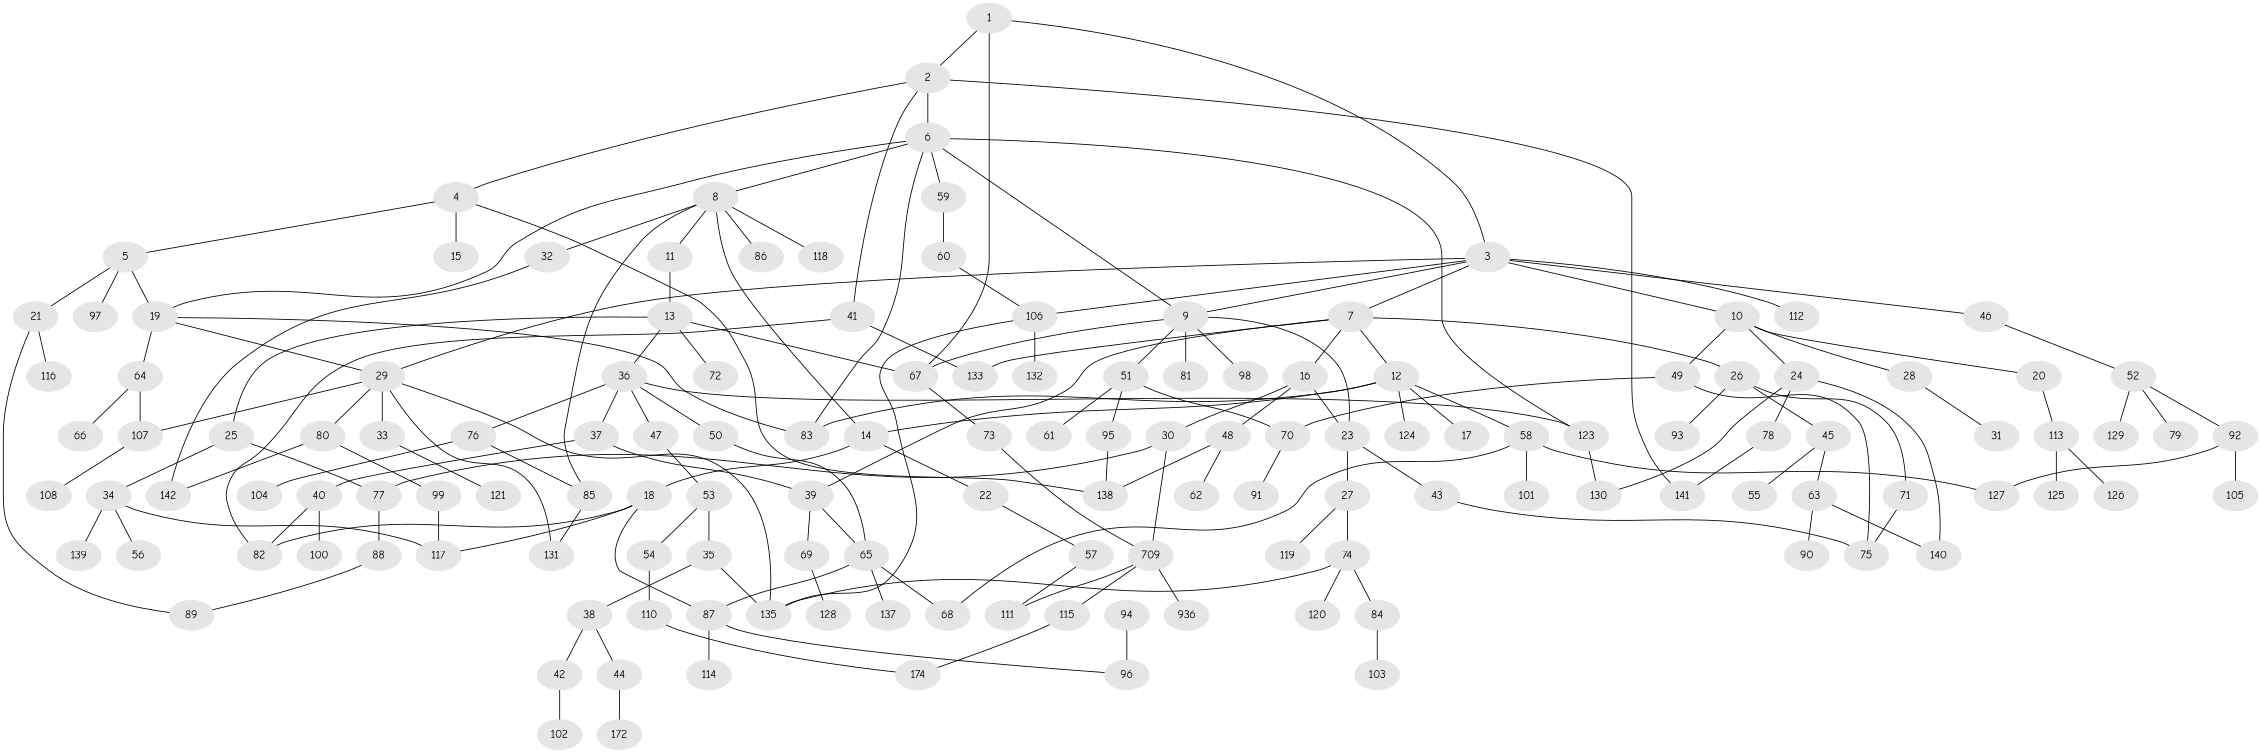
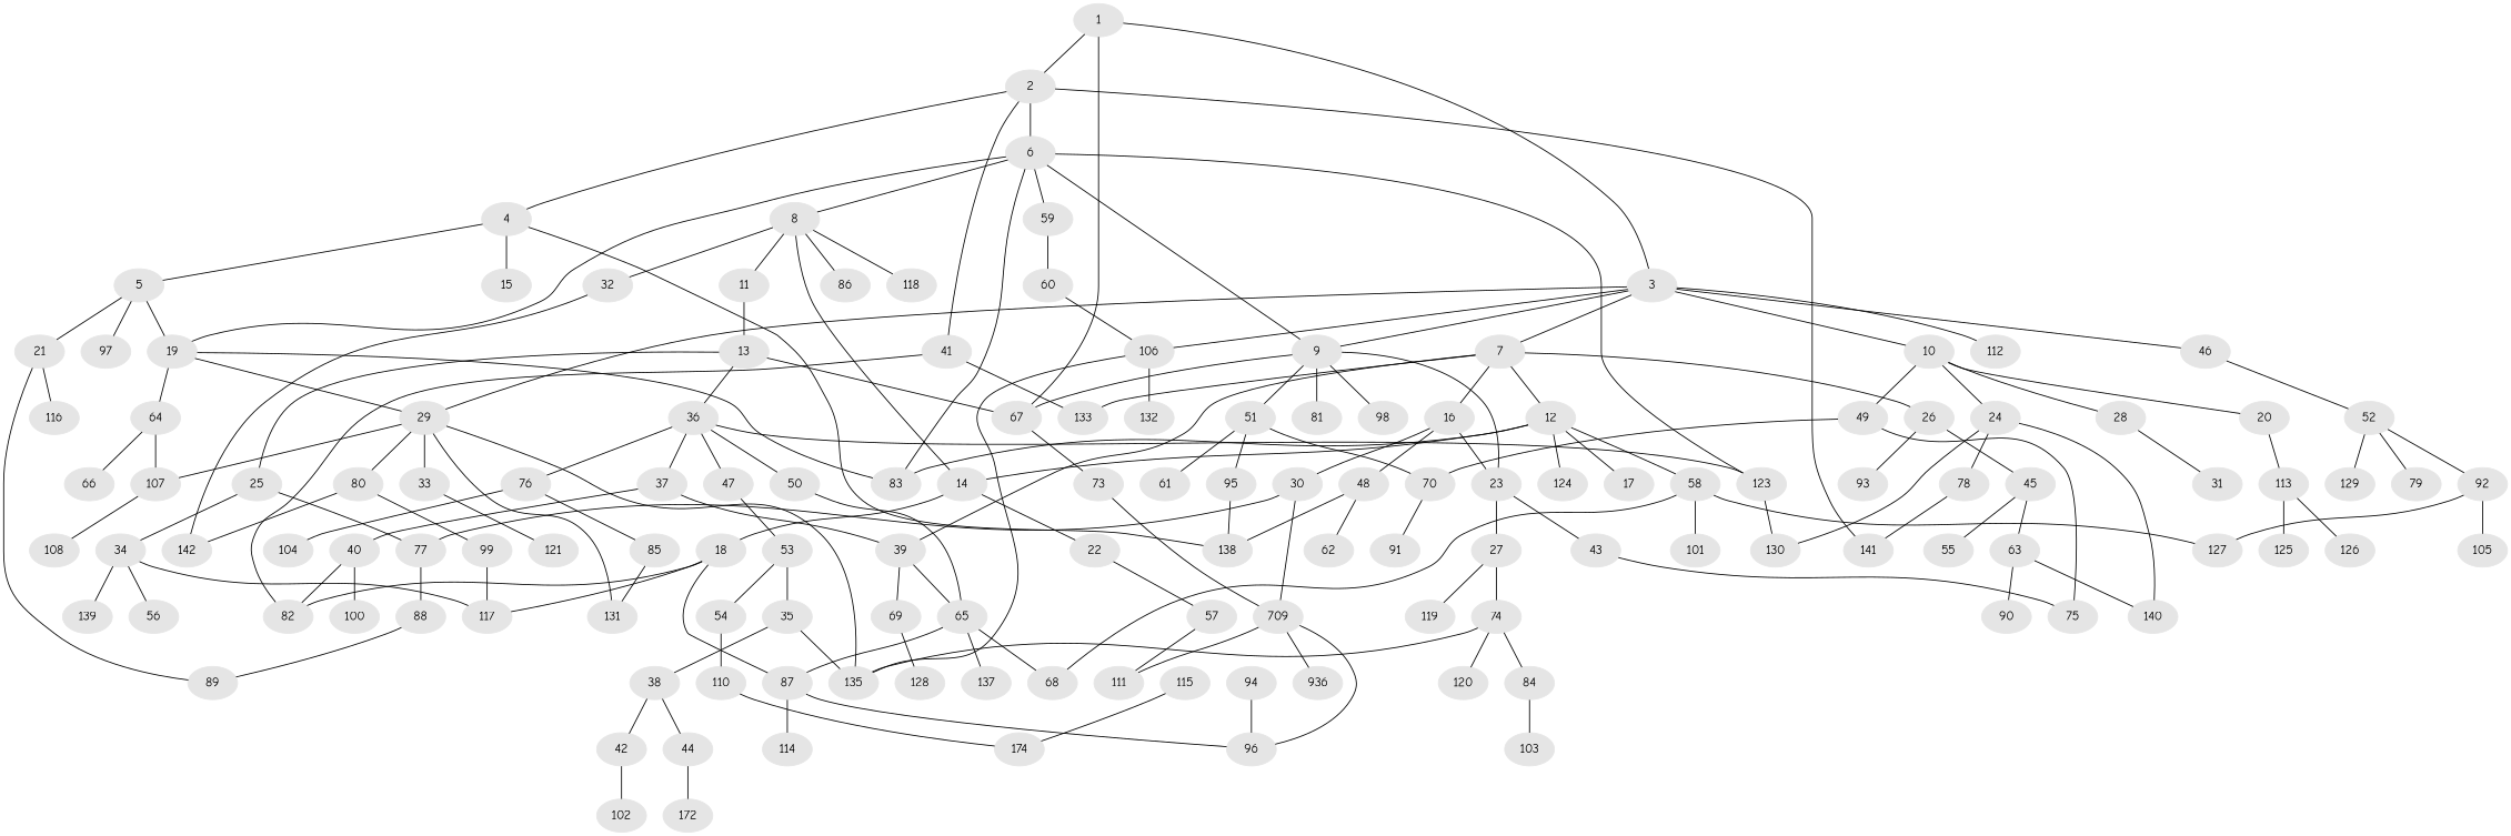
  graph {
    fontname="Comic Neue"
    node [color=gray90 fontname="Comic Neue" style=filled]
    edge [fontname="Comic Neue"]
    1
    2
    3
    67
    4
    6
    41
    141
    7
    9
    10
    29
    46
    106
    112
    73
    5
    15
    138
    19
    8
    59
    83
    123
    133
    82
    12
    16
    26
    39
    23
    51
    81
    98
    20
    24
    28
    49
    33
    80
    107
    131
    135
    52
    132
    21
    97
    64
    89
    116
    11
    14
    32
    85
    86
    118
    60
    130
    17
    58
    124
    30
    48
    45
-   71
    93
    65
    69
    13
    18
    22
    142
    27
    43
    70
    61
    95
    113
    78
    140
    31
    75
    25
    36
-   72
    68
    101
    127
    34
    77
    37
    47
    50
    76
    87
    117
    57
    n98 [label=709]
    62
    96
    114
    66
    125
    126
    111
    74
    119
    56
    139
    88
    55
    63
    84
    120
    121
    99
    108
    115
    n119 [label=936]
    35
    38
    42
    44
    40
    53
    104
    94
    100
    102
    n130 [label=172]
    137
    128
    90
    79
    92
    129
    54
    91
    105
    110
    n141 [label=174]
    103
    1 -- 2
    1 -- 3
    1 -- 67
    2 -- 4
    2 -- 6
    2 -- 41
    2 -- 141
    3 -- 7
    3 -- 9
    3 -- 10
    3 -- 29
    3 -- 46
    3 -- 106
    3 -- 112
    67 -- 73
    4 -- 5
    4 -- 15
    4 -- 138
    6 -- 9
    6 -- 19
    6 -- 8
    6 -- 59
    6 -- 83
    6 -- 123
    41 -- 133
    41 -- 82
    7 -- 133
    7 -- 12
    7 -- 16
    7 -- 26
    7 -- 39
    9 -- 67
    9 -- 23
    9 -- 51
    9 -- 81
    9 -- 98
    10 -- 20
    10 -- 24
    10 -- 28
    10 -- 49
    29 -- 33
    29 -- 80
    29 -- 107
    29 -- 131
    29 -- 135
    46 -- 52
    106 -- 135
    106 -- 132
    73 -- n98
    5 -- 19
    5 -- 21
    5 -- 97
    19 -- 29
    19 -- 83
    19 -- 64
    8 -- 11
    8 -- 14
    8 -- 32
-   8 -- 85
    8 -- 86
    8 -- 118
    59 -- 60
    123 -- 130
    12 -- 83
    12 -- 14
    12 -- 17
    12 -- 58
    12 -- 124
    16 -- 23
    16 -- 30
    16 -- 48
    26 -- 45
-   26 -- 71
    26 -- 93
    39 -- 65
    39 -- 69
    23 -- 27
    23 -- 43
    51 -- 70
    51 -- 61
    51 -- 95
    20 -- 113
    24 -- 130
    24 -- 78
    24 -- 140
    28 -- 31
    49 -- 70
    49 -- 75
    33 -- 121
    80 -- 142
    80 -- 99
    107 -- 108
    52 -- 79
    52 -- 92
    52 -- 129
    21 -- 89
    21 -- 116
    64 -- 107
    64 -- 66
    11 -- 13
    14 -- 18
    14 -- 22
    32 -- 142
    85 -- 131
    60 -- 106
    58 -- 68
    58 -- 101
    58 -- 127
    30 -- 77
    30 -- n98
    48 -- 138
    48 -- 62
    45 -- 55
    45 -- 63
-   71 -- 75
    65 -- 68
    65 -- 87
    65 -- 137
    69 -- 128
    13 -- 67
    13 -- 25
    13 -- 36
-   13 -- 72
    18 -- 82
    18 -- 87
    18 -- 117
    22 -- 57
    27 -- 74
    27 -- 119
    43 -- 75
    70 -- 91
    95 -- 138
    113 -- 125
    113 -- 126
    78 -- 141
    25 -- 34
    25 -- 77
    36 -- 123
    36 -- 37
    36 -- 47
    36 -- 50
    36 -- 76
    34 -- 117
    34 -- 56
    34 -- 139
    77 -- 88
    37 -- 39
    37 -- 40
    47 -- 53
    50 -- 65
    76 -- 85
    76 -- 104
    87 -- 96
    87 -- 114
    57 -- 111
    n98 -- 111
-   n98 -- 115
+   n98 -- 96
    n98 -- n119
    74 -- 135
    74 -- 84
    74 -- 120
    88 -- 89
    63 -- 140
    63 -- 90
    84 -- 103
    99 -- 117
    115 -- n141
    35 -- 135
    35 -- 38
    38 -- 42
    38 -- 44
    42 -- 102
    44 -- n130
    40 -- 82
    40 -- 100
    53 -- 35
    53 -- 54
    94 -- 96
    92 -- 127
    92 -- 105
    54 -- 110
    110 -- n141
  }
